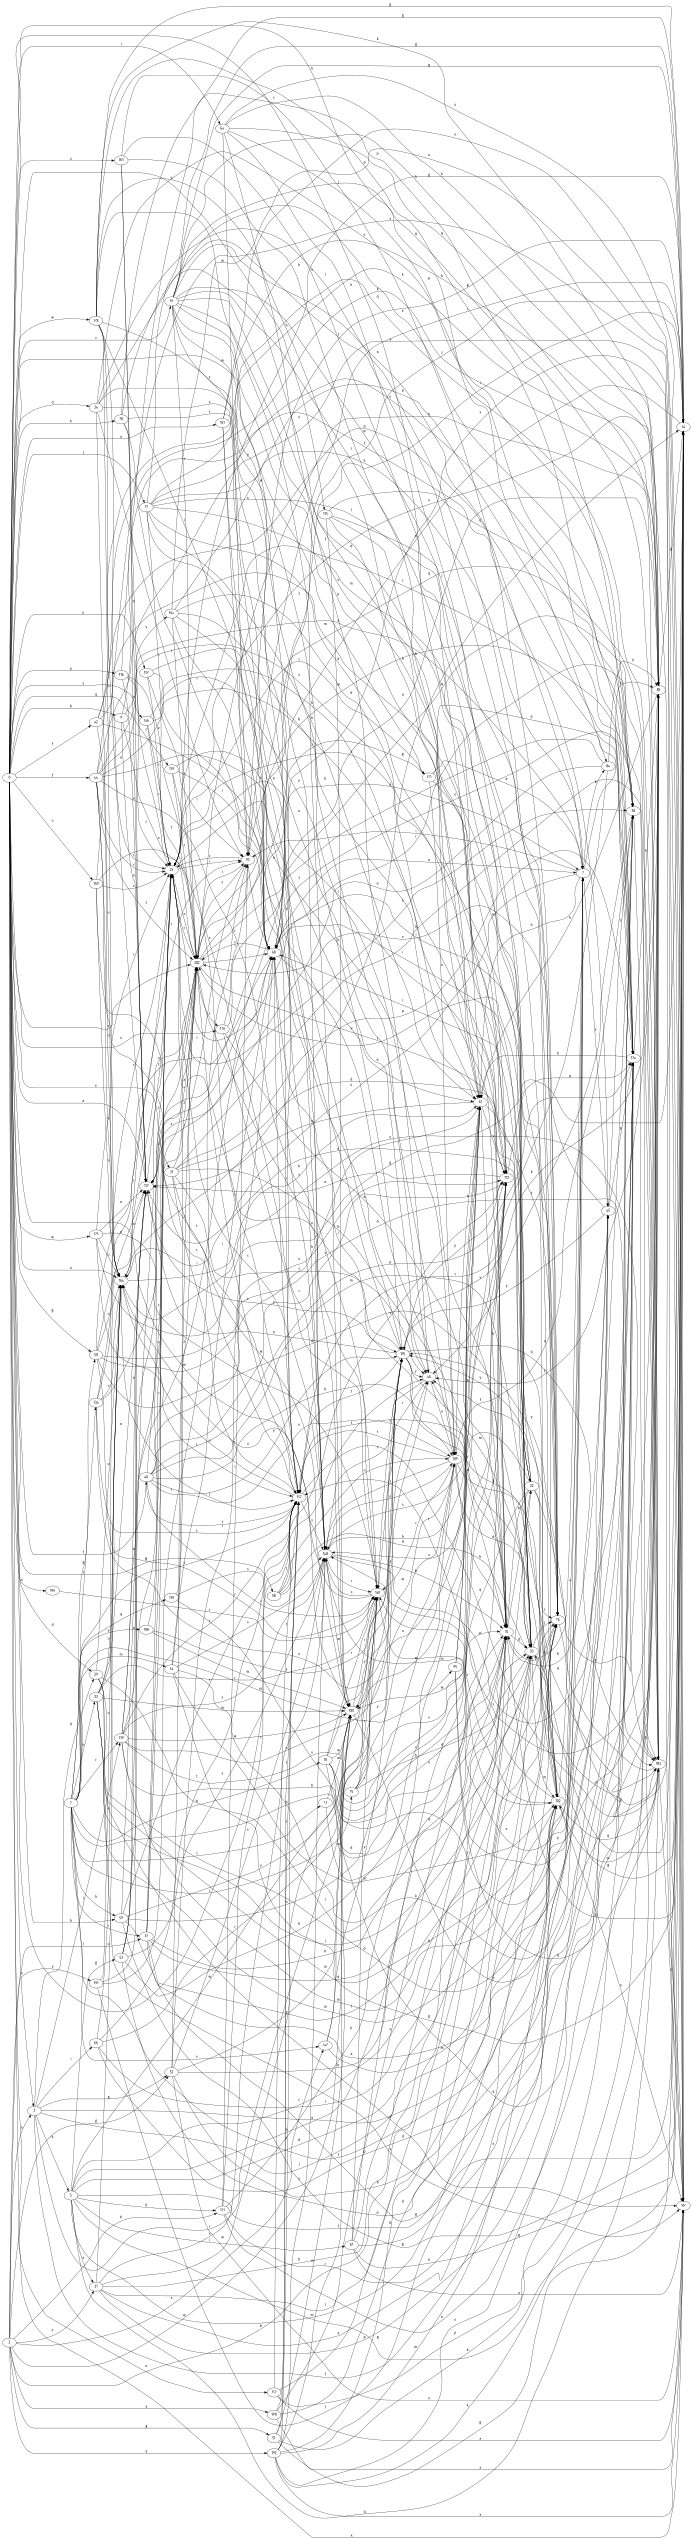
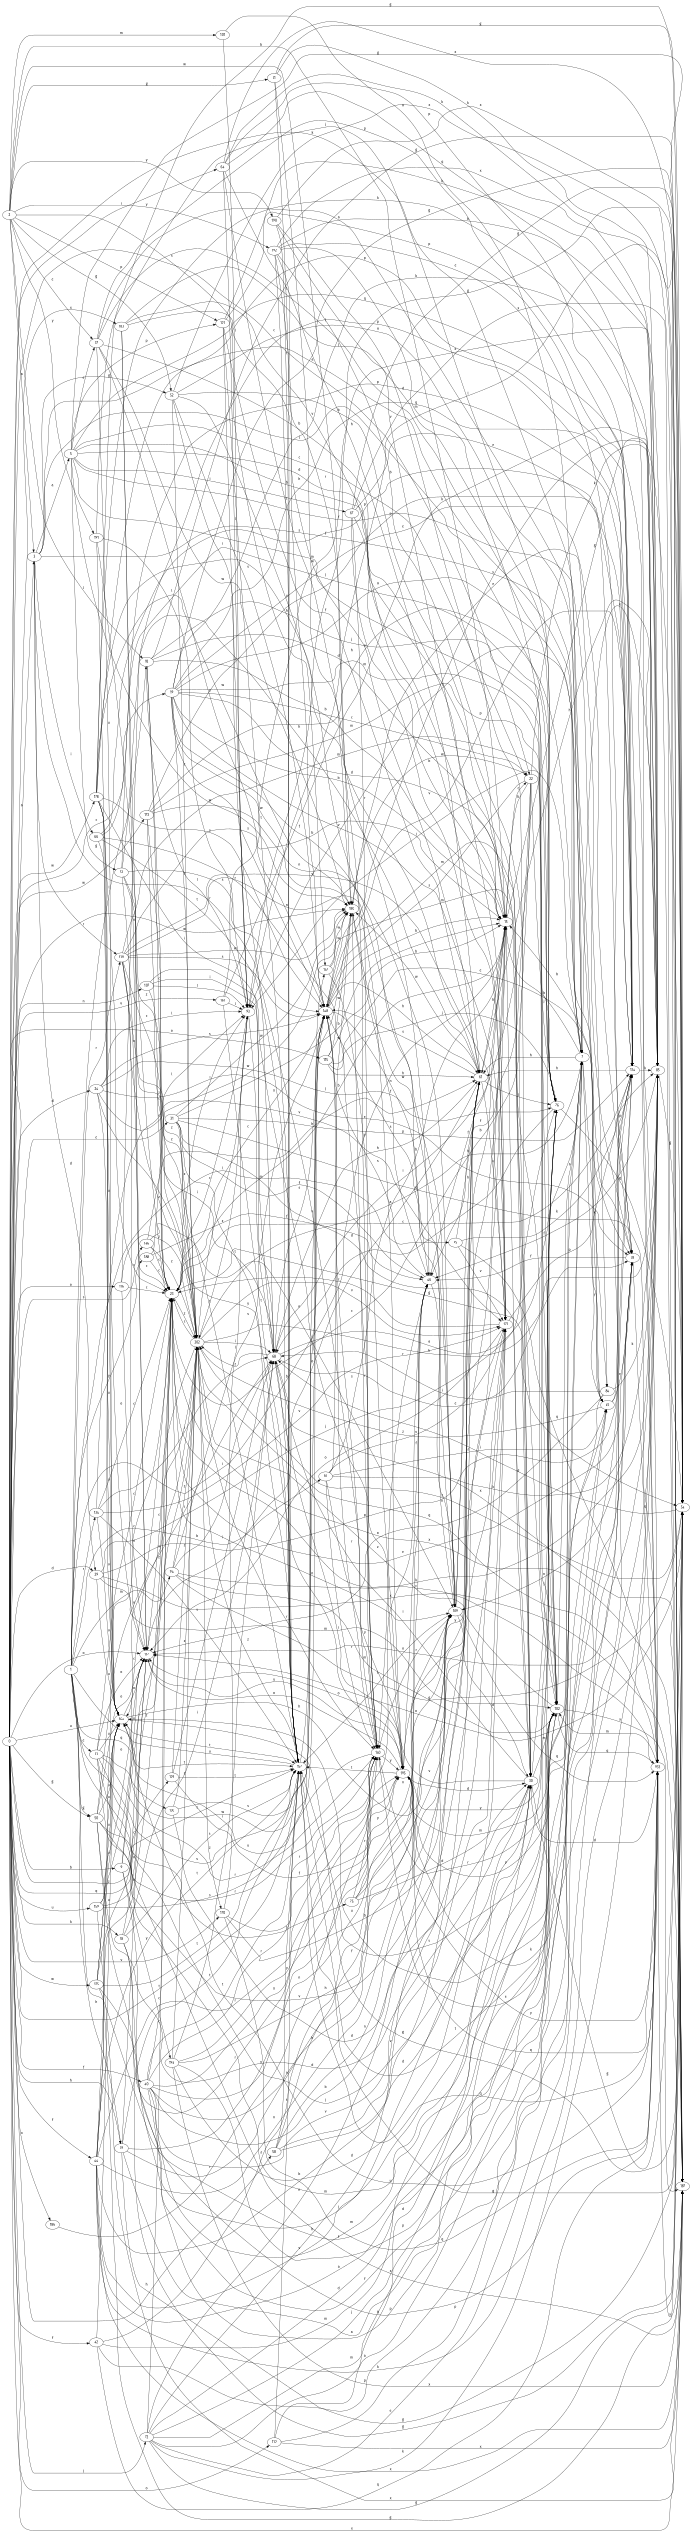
  strict digraph {
    fontname="Fira Sans"
    rankdir=LR
    node [fontname="Fira Sans"]
    edge [fontname="Fira Sans"]
    0
    3
    9
    n4 [label=19]
    22
    24
    29
    31
    40
    42
    44
    50
    58
    59
    64
    72
    78
    84
    107
    112
    115
    116
    117
    129
    146
    157
    159
    161
    164
    170
    173
    175
    178
    180
    183
    186
    187
    202
    45
    139
    52
    5
    7
    66
    76
    140
    194
    15
    30
    102
    n51 [label=933]
    85
    172
    46
    54
    38
    148
    23
    68
    93
    195
    124
    61
    109
    1
    10
    33
-   73
    75
    92
    94
    95
    130
    134
    147
    188
    2
    37
    51
+   101
    121
    190
    191
    192
    53
    67
    0 -> 3 [label=a]
    0 -> 9 [label=b]
    0 -> n4 [label=c]
    0 -> 22 [label=c]
    0 -> 24 [label=d]
    0 -> 29 [label=d]
    0 -> 31 [label=e]
    0 -> 40 [label=f]
    0 -> 42 [label=f]
    0 -> 44 [label=f]
    0 -> 50 [label=g]
    0 -> 58 [label=h]
    0 -> 59 [label=h]
    0 -> 64 [label=i]
    0 -> 72 [label=j]
    0 -> 78 [label=k]
    0 -> 84 [label=k]
    0 -> 107 [label=n]
    0 -> 112 [label=o]
    0 -> 115 [label=o]
    0 -> 116 [label=o]
    0 -> 117 [label=o]
    0 -> 129 [label=q]
    0 -> 146 [label=s]
    0 -> 157 [label=t]
    0 -> 159 [label=u]
    0 -> 161 [label=u]
    0 -> 164 [label=u]
    0 -> 170 [label=v]
    0 -> 173 [label=w]
    0 -> 175 [label=w]
    0 -> 178 [label=w]
    0 -> 180 [label=w]
    0 -> 183 [label=x]
    0 -> 186 [label=x]
    0 -> 187 [label=x]
    0 -> 202 [label=z]
    3 -> 29 [label=d]
    3 -> 45 [label=f]
    3 -> 139 [label=r]
    3 -> 52 [label=g]
    3 -> 5 [label=a]
    3 -> 7 [label=a]
    3 -> 66 [label=i]
    3 -> 76 [label=j]
    3 -> 140 [label=r]
    9 -> 117 [label=o]
    9 -> 202 [label=z]
    9 -> 45 [label=f]
    9 -> 194 [label=y]
    n4 -> 22 [label=c]
    n4 -> 180 [label=w]
    n4 -> 202 [label=z]
    n4 -> 7 [label=a]
    n4 -> 15 [label=b]
    n4 -> 30 [label=d]
    n4 -> 102 [label=m]
    n4 -> n51 [label=q]
    n4 -> 85 [label=k]
    n4 -> 172 [label=v]
    n4 -> 46 [label=f]
    n4 -> 54 [label=g]
    n4 -> 38 [label=e]
    n4 -> 148 [label=s]
    22 -> 180 [label=w]
    22 -> 76 [label=j]
    22 -> 15 [label=b]
    22 -> 85 [label=k]
    22 -> 46 [label=f]
    22 -> 148 [label=s]
    22 -> 23 [label=c]
    22 -> 68 [label=i]
    24 -> 164 [label=u]
    24 -> 76 [label=j]
    24 -> 172 [label=v]
    24 -> 38 [label=e]
    24 -> 148 [label=s]
    24 -> 93 [label=l]
    24 -> 195 [label=y]
    29 -> 164 [label=u]
    29 -> 187 [label=x]
    29 -> 76 [label=j]
    29 -> 102 [label=m]
    29 -> 124 [label=p]
    31 -> 157 [label=t]
    31 -> 180 [label=w]
    31 -> 202 [label=z]
    31 -> 15 [label=b]
    31 -> 30 [label=d]
    31 -> n51 [label=q]
    31 -> 46 [label=f]
    31 -> 124 [label=p]
    40 -> 157 [label=t]
    40 -> 140 [label=r]
    40 -> 15 [label=b]
    40 -> 102 [label=m]
    40 -> 172 [label=v]
    40 -> 23 [label=c]
    40 -> 195 [label=y]
    40 -> 124 [label=p]
    40 -> 61 [label=h]
    40 -> 109 [label=n]
    42 -> 164 [label=u]
    42 -> 102 [label=m]
    42 -> n51 [label=q]
    42 -> 46 [label=f]
    42 -> 124 [label=p]
    44 -> 157 [label=t]
    44 -> 164 [label=u]
    44 -> 187 [label=x]
    44 -> 202 [label=z]
    44 -> 7 [label=a]
    44 -> 140 [label=r]
    44 -> 15 [label=b]
    44 -> 85 [label=k]
    44 -> 172 [label=v]
    44 -> 23 [label=c]
    44 -> 109 [label=n]
    50 -> 117 [label=o]
    50 -> 164 [label=u]
    50 -> 140 [label=r]
    50 -> 30 [label=d]
    50 -> n51 [label=q]
    50 -> 172 [label=v]
    50 -> 68 [label=i]
    58 -> 157 [label=t]
    58 -> 30 [label=d]
    58 -> 172 [label=v]
    58 -> 46 [label=f]
    58 -> 109 [label=n]
    59 -> 117 [label=o]
    59 -> 157 [label=t]
    59 -> 7 [label=a]
    59 -> 54 [label=g]
    59 -> 195 [label=y]
    59 -> 109 [label=n]
    64 -> 187 [label=x]
    64 -> n51 [label=q]
    64 -> 85 [label=k]
    64 -> 46 [label=f]
    64 -> 93 [label=l]
    64 -> 124 [label=p]
    64 -> 61 [label=h]
    72 -> 7 [label=a]
    72 -> 76 [label=j]
    72 -> 30 [label=d]
    72 -> 102 [label=m]
    72 -> 85 [label=k]
    72 -> 54 [label=g]
    72 -> 38 [label=e]
    72 -> 23 [label=c]
    72 -> 61 [label=h]
    72 -> 109 [label=n]
    78 -> 117 [label=o]
    78 -> 157 [label=t]
    78 -> 76 [label=j]
    78 -> 54 [label=g]
    78 -> 68 [label=i]
    84 -> 117 [label=o]
    84 -> 157 [label=t]
    84 -> 85 [label=k]
    84 -> 68 [label=i]
    107 -> 23 [label=c]
    107 -> 68 [label=i]
    107 -> 93 [label=l]
    107 -> 195 [label=y]
    112 -> 157 [label=t]
    112 -> 187 [label=x]
    112 -> 30 [label=d]
    112 -> 124 [label=p]
    115 -> 180 [label=w]
    115 -> 76 [label=j]
    115 -> 15 [label=b]
    115 -> 38 [label=e]
    115 -> 61 [label=h]
    116 -> 117 [label=o]
    116 -> 202 [label=z]
    116 -> 23 [label=c]
    116 -> 124 [label=p]
    117 -> 23 [label=c]
    117 -> 195 [label=y]
    129 -> 157 [label=t]
    129 -> 202 [label=z]
    129 -> 46 [label=f]
    129 -> 68 [label=i]
    146 -> 202 [label=z]
    146 -> 23 [label=c]
    146 -> 61 [label=h]
    146 -> 109 [label=n]
    157 -> 164 [label=u]
    157 -> 202 [label=z]
    157 -> n51 [label=q]
    157 -> 54 [label=g]
    157 -> 148 [label=s]
    159 -> 157 [label=t]
    159 -> 164 [label=u]
    159 -> 187 [label=x]
    159 -> 148 [label=s]
    159 -> 23 [label=c]
    161 -> 157 [label=t]
    161 -> 187 [label=x]
    161 -> 85 [label=k]
    161 -> 93 [label=l]
    164 -> 117 [label=o]
    164 -> 157 [label=t]
    164 -> 54 [label=g]
    164 -> 61 [label=h]
    170 -> 140 [label=r]
    170 -> 15 [label=b]
    170 -> n51 [label=q]
    170 -> 93 [label=l]
-   202 -> 173 [label=z]
+   173 -> 202 [label=z]
    173 -> 7 [label=a]
    173 -> 102 [label=m]
    173 -> 23 [label=c]
    173 -> 124 [label=p]
    173 -> 109 [label=n]
    175 -> 117 [label=o]
    175 -> 157 [label=t]
    175 -> 164 [label=u]
    175 -> 140 [label=r]
    175 -> 54 [label=g]
    175 -> 23 [label=c]
    178 -> 117 [label=o]
    178 -> 164 [label=u]
    178 -> 180 [label=w]
    178 -> 85 [label=k]
    178 -> 54 [label=g]
    178 -> 148 [label=s]
    178 -> 23 [label=c]
    178 -> 68 [label=i]
    178 -> 124 [label=p]
    178 -> 61 [label=h]
    180 -> 140 [label=r]
    180 -> 46 [label=f]
    180 -> 38 [label=e]
    183 -> 117 [label=o]
    183 -> 76 [label=j]
    183 -> 172 [label=v]
    183 -> 23 [label=c]
    183 -> 61 [label=h]
    186 -> 140 [label=r]
    202 -> 164 [label=u]
    202 -> 170 [label=z]
    202 -> 7 [label=a]
    202 -> 140 [label=r]
    202 -> n51 [label=q]
    202 -> 85 [label=k]
    202 -> 172 [label=v]
    202 -> 23 [label=c]
    202 -> 68 [label=i]
    202 -> 93 [label=l]
    45 -> 202 [label=z]
    45 -> 15 [label=b]
    45 -> 38 [label=e]
    45 -> 195 [label=y]
    45 -> 124 [label=p]
    139 -> 117 [label=o]
    139 -> 157 [label=t]
    139 -> 180 [label=w]
    139 -> 202 [label=z]
    139 -> 15 [label=b]
    139 -> 102 [label=m]
    139 -> 172 [label=v]
    139 -> 148 [label=s]
    139 -> 68 [label=i]
    139 -> 109 [label=n]
    52 -> 187 [label=x]
    52 -> 202 [label=z]
    52 -> 7 [label=a]
    52 -> 15 [label=b]
    52 -> 148 [label=s]
    52 -> 68 [label=i]
    52 -> 195 [label=y]
    5 -> 22 [label=c]
    5 -> 180 [label=w]
    5 -> 45 [label=f]
    5 -> 15 [label=b]
    5 -> 30 [label=d]
    5 -> 102 [label=m]
    5 -> n51 [label=q]
    5 -> 54 [label=g]
    5 -> 37 [label=e]
    5 -> 121 [label=p]
    5 -> 53 [label=g]
    5 -> 67 [label=i]
    7 -> 84 [label=k]
    7 -> 164 [label=u]
    7 -> 45 [label=f]
    7 -> 15 [label=b]
    7 -> 85 [label=k]
    7 -> 93 [label=l]
    7 -> 61 [label=h]
    66 -> 157 [label=t]
    66 -> 164 [label=u]
    66 -> 76 [label=j]
    66 -> 140 [label=r]
    66 -> 124 [label=p]
    76 -> 54 [label=g]
    76 -> 68 [label=i]
    76 -> 195 [label=y]
    140 -> 164 [label=u]
    140 -> 38 [label=e]
    140 -> 148 [label=s]
    140 -> 195 [label=y]
    194 -> 187 [label=x]
    194 -> 202 [label=z]
    194 -> 30 [label=d]
    194 -> 68 [label=i]
    194 -> 195 [label=y]
    194 -> 124 [label=p]
    194 -> 61 [label=h]
    15 -> 22 [label=c]
    15 -> 30 [label=d]
    15 -> 46 [label=f]
    15 -> 54 [label=g]
    30 -> 117 [label=o]
    30 -> 76 [label=j]
    30 -> 102 [label=m]
    30 -> 54 [label=g]
    30 -> 68 [label=i]
    102 -> 157 [label=t]
    102 -> 187 [label=x]
    102 -> 202 [label=z]
    102 -> 7 [label=a]
    102 -> 140 [label=r]
    102 -> n51 [label=q]
    n51 -> 164 [label=u]
    n51 -> 187 [label=x]
    n51 -> 30 [label=d]
    n51 -> 102 [label=m]
    n51 -> 23 [label=c]
    n51 -> 195 [label=y]
    85 -> 117 [label=o]
    85 -> 46 [label=f]
    85 -> 54 [label=g]
    85 -> 148 [label=s]
    85 -> 61 [label=h]
    172 -> 117 [label=o]
    172 -> 23 [label=c]
    172 -> 195 [label=y]
    172 -> 124 [label=p]
    46 -> 140 [label=r]
    46 -> 148 [label=s]
    46 -> 109 [label=n]
    54 -> 117 [label=o]
    54 -> 202 [label=z]
    54 -> 68 [label=i]
    54 -> 93 [label=l]
    38 -> n51 [label=q]
    38 -> 46 [label=f]
    38 -> 93 [label=l]
    38 -> 109 [label=n]
    148 -> 180 [label=w]
    148 -> 140 [label=r]
    148 -> 15 [label=b]
    148 -> 102 [label=m]
    148 -> 23 [label=c]
    148 -> 124 [label=p]
    148 -> 61 [label=h]
    148 -> 109 [label=n]
    23 -> 187 [label=x]
    23 -> 202 [label=z]
    23 -> 15 [label=b]
    23 -> 54 [label=g]
    23 -> 38 [label=e]
    23 -> 93 [label=l]
    23 -> 109 [label=n]
    68 -> 157 [label=t]
    68 -> 187 [label=x]
    68 -> 202 [label=z]
    68 -> 7 [label=a]
    68 -> 38 [label=e]
    68 -> 148 [label=s]
    68 -> 61 [label=h]
    93 -> 202 [label=z]
    93 -> 54 [label=g]
    93 -> 23 [label=c]
    93 -> 68 [label=i]
    195 -> 117 [label=o]
    195 -> 157 [label=t]
    195 -> 30 [label=d]
    195 -> 102 [label=m]
    195 -> n51 [label=q]
    195 -> 85 [label=k]
    195 -> 46 [label=f]
    195 -> 68 [label=i]
    124 -> 85 [label=k]
    124 -> 23 [label=c]
    124 -> 61 [label=h]
    61 -> 117 [label=o]
    61 -> 180 [label=w]
    61 -> 76 [label=j]
    61 -> 15 [label=b]
    61 -> 172 [label=v]
    61 -> 148 [label=s]
    109 -> 157 [label=t]
    109 -> 180 [label=w]
    109 -> 140 [label=r]
    109 -> 15 [label=b]
    109 -> 30 [label=d]
    109 -> n51 [label=q]
    109 -> 148 [label=s]
    109 -> 61 [label=h]
    1 -> 50 [label=g]
    1 -> 59 [label=h]
    1 -> 157 [label=t]
    1 -> 45 [label=f]
    1 -> 139 [label=r]
    1 -> 15 [label=b]
    1 -> 10 [label=b]
    1 -> 33 [label=e]
-   1 -> 73 [label=j]
    1 -> 75 [label=j]
    1 -> 92 [label=l]
    1 -> 94 [label=m]
    1 -> 95 [label=m]
    1 -> 130 [label=q]
    1 -> 134 [label=r]
    1 -> 147 [label=s]
    1 -> 188 [label=y]
    10 -> 180 [label=w]
    10 -> 45 [label=f]
    10 -> 140 [label=r]
    10 -> 15 [label=b]
    10 -> 85 [label=k]
    10 -> 172 [label=v]
    10 -> 195 [label=y]
    33 -> 117 [label=o]
    33 -> 164 [label=u]
    33 -> 180 [label=w]
    33 -> 187 [label=x]
    33 -> 76 [label=j]
    33 -> 140 [label=r]
    33 -> 102 [label=m]
    33 -> 23 [label=c]
-   73 -> 180 [label=w]
-   73 -> 30 [label=d]
    75 -> 140 [label=r]
    75 -> 30 [label=d]
    75 -> 172 [label=v]
    75 -> 195 [label=y]
    75 -> 109 [label=n]
    92 -> 202 [label=z]
    92 -> 76 [label=j]
    92 -> 15 [label=b]
    92 -> 30 [label=d]
    92 -> 54 [label=g]
    92 -> 23 [label=c]
    92 -> 93 [label=l]
    94 -> 202 [label=z]
    94 -> 102 [label=m]
    94 -> 85 [label=k]
    94 -> 54 [label=g]
    94 -> 148 [label=s]
    94 -> 68 [label=i]
    95 -> n51 [label=q]
    95 -> 85 [label=k]
    95 -> 172 [label=v]
    95 -> 61 [label=h]
    130 -> 202 [label=z]
    130 -> 30 [label=d]
    130 -> 148 [label=s]
    134 -> 157 [label=t]
    134 -> 164 [label=u]
    134 -> 172 [label=v]
    134 -> 23 [label=c]
    134 -> 68 [label=i]
    134 -> 93 [label=l]
    147 -> 180 [label=w]
    147 -> 102 [label=m]
    147 -> 195 [label=y]
    188 -> 180 [label=w]
    188 -> 46 [label=f]
    188 -> 23 [label=c]
    2 -> 3 [label=a]
    2 -> 180 [label=w]
    2 -> 52 [label=g]
    2 -> 15 [label=b]
    2 -> 92 [label=l]
    2 -> 147 [label=s]
    2 -> 37 [label=e]
    2 -> 51 [label=g]
+   2 -> 101 [label=m]
    2 -> 121 [label=p]
    2 -> 190 [label=y]
    2 -> 191 [label=y]
    2 -> 192 [label=y]
    37 -> 164 [label=u]
    37 -> 180 [label=w]
    37 -> 7 [label=a]
    37 -> 76 [label=j]
    37 -> 15 [label=b]
    37 -> 148 [label=s]
    37 -> 124 [label=p]
    51 -> 157 [label=t]
    51 -> 180 [label=w]
    51 -> 85 [label=k]
    51 -> 54 [label=g]
+   101 -> 7 [label=a]
+   101 -> 93 [label=l]
    121 -> 157 [label=t]
    121 -> 85 [label=k]
    121 -> 93 [label=l]
    121 -> 124 [label=p]
    121 -> 61 [label=h]
    190 -> 157 [label=t]
    190 -> 187 [label=x]
    190 -> 30 [label=d]
    190 -> 172 [label=v]
    191 -> 164 [label=u]
    191 -> 202 [label=z]
    191 -> 76 [label=j]
    191 -> 93 [label=l]
    192 -> 157 [label=t]
    192 -> 187 [label=x]
    192 -> 140 [label=r]
    192 -> 15 [label=b]
    192 -> 102 [label=m]
    192 -> 85 [label=k]
    192 -> 38 [label=e]
    192 -> 148 [label=s]
    53 -> 117 [label=o]
    53 -> 202 [label=z]
    53 -> 148 [label=s]
    53 -> 23 [label=c]
    53 -> 124 [label=p]
    53 -> 61 [label=h]
    67 -> 187 [label=x]
    67 -> 140 [label=r]
    67 -> 15 [label=b]
    67 -> 172 [label=v]
    67 -> 54 [label=g]
    67 -> 38 [label=e]
  }
